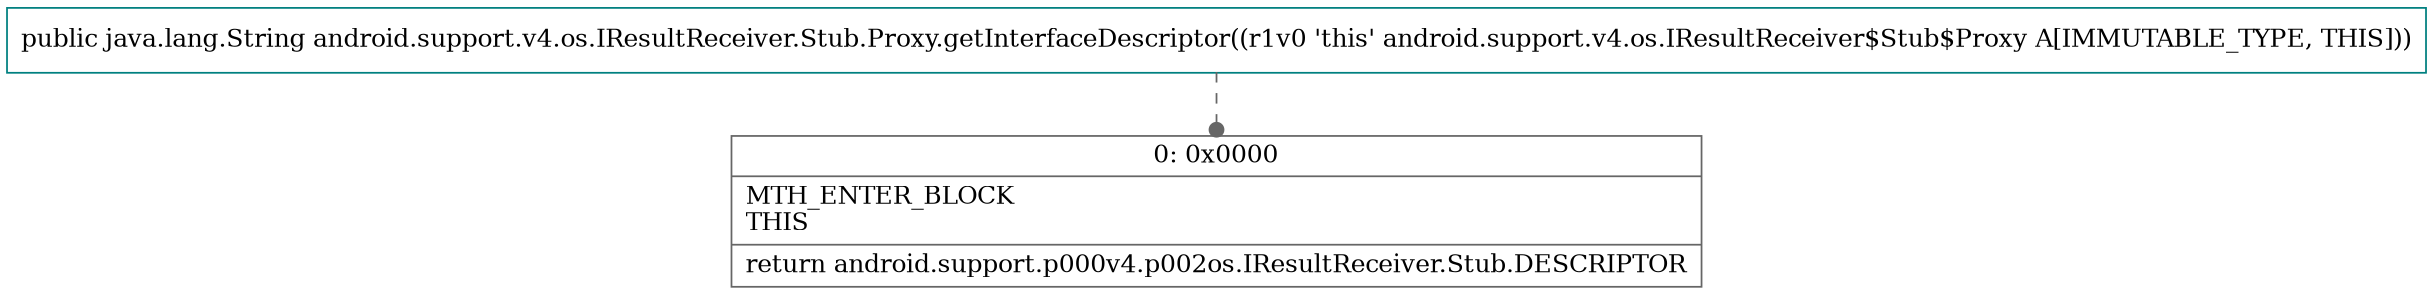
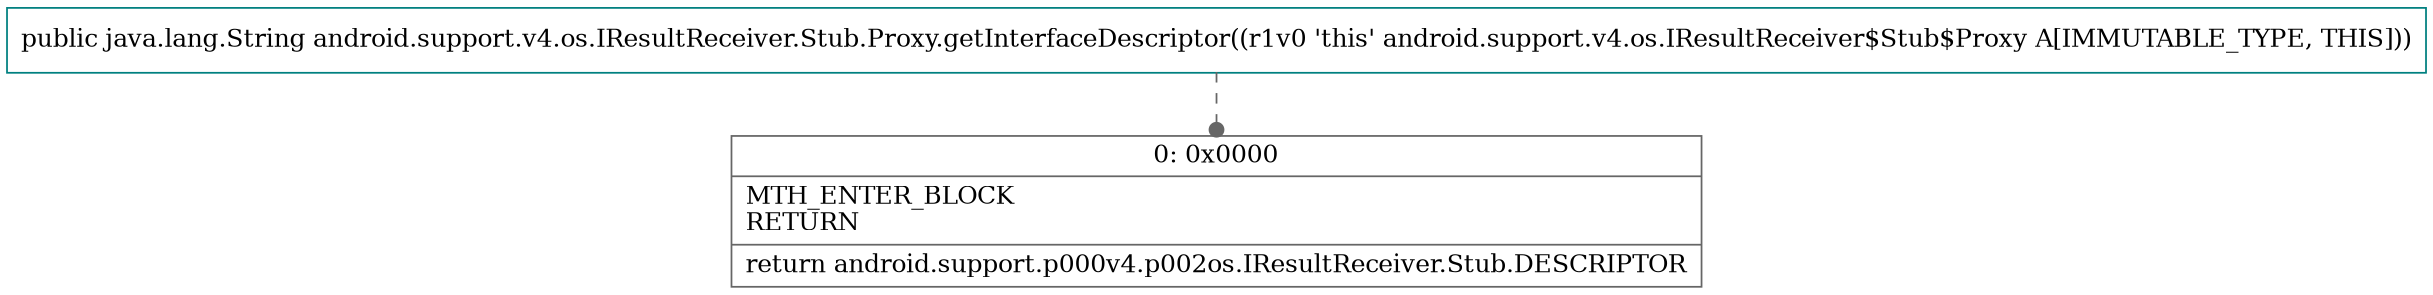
  digraph {
    node [shape=record]
-   n1 [label="{0\:\ 0x0000|MTH_ENTER_BLOCK\lTHIS\l|return android.support.p000v4.p002os.IResultReceiver.Stub.DESCRIPTOR\l}" color=gray40]
+   n1 [label="{0\:\ 0x0000|MTH_ENTER_BLOCK\lRETURN\l|return android.support.p000v4.p002os.IResultReceiver.Stub.DESCRIPTOR\l}" color=gray40]
    n2 [label="{public java.lang.String android.support.v4.os.IResultReceiver.Stub.Proxy.getInterfaceDescriptor((r1v0 'this' android.support.v4.os.IResultReceiver$Stub$Proxy A[IMMUTABLE_TYPE, THIS])) }" color=teal]
    n2 -> n1 [color=gray40 style=dashed arrowhead=dot]
  }
